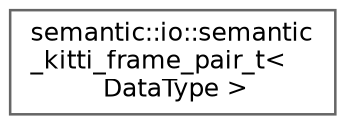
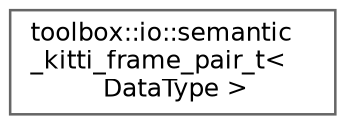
  digraph {
    rankdir=LR
-   n1 [color=grey40 fillcolor=white fontname=Helvetica fontsize=10 height=0.2 label="semantic::io::semantic\l_kitti_frame_pair_t\<\l DataType \>" shape=box style=filled width=0.4]
+   n1 [color=grey40 fillcolor=white fontname=Helvetica fontsize=10 height=0.2 label="toolbox::io::semantic\l_kitti_frame_pair_t\<\l DataType \>" shape=box style=filled width=0.4]
  }
